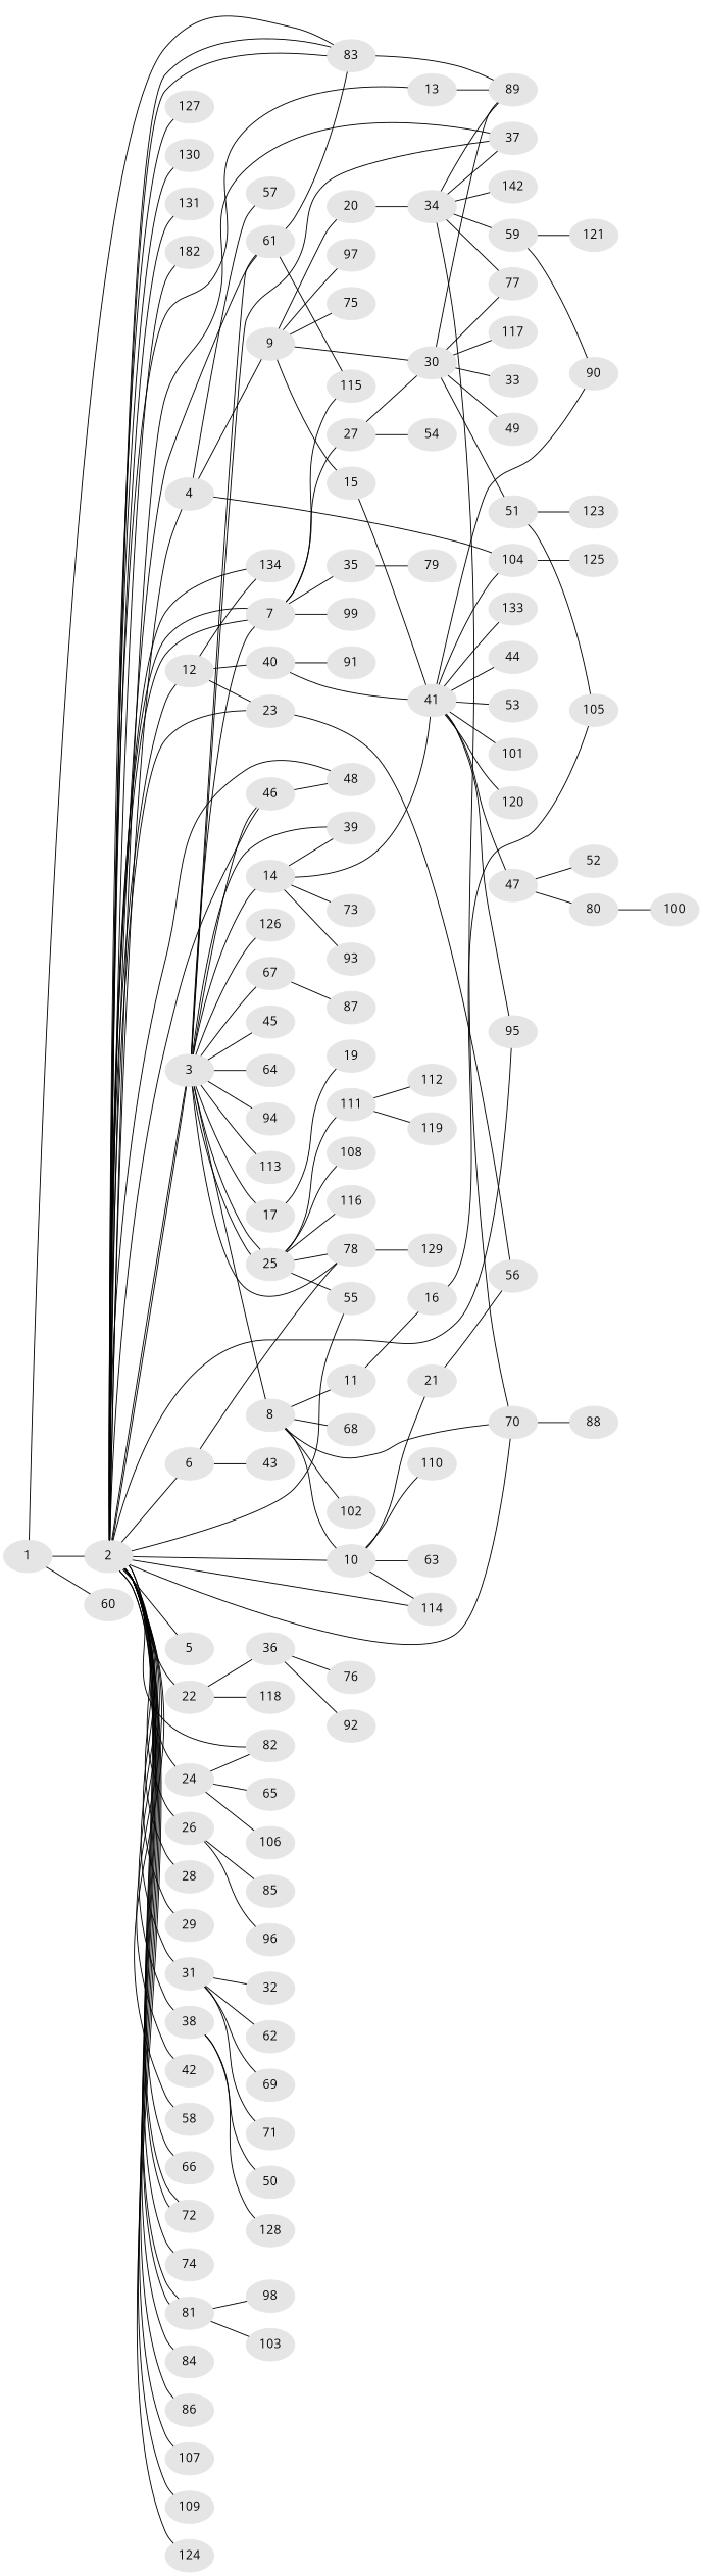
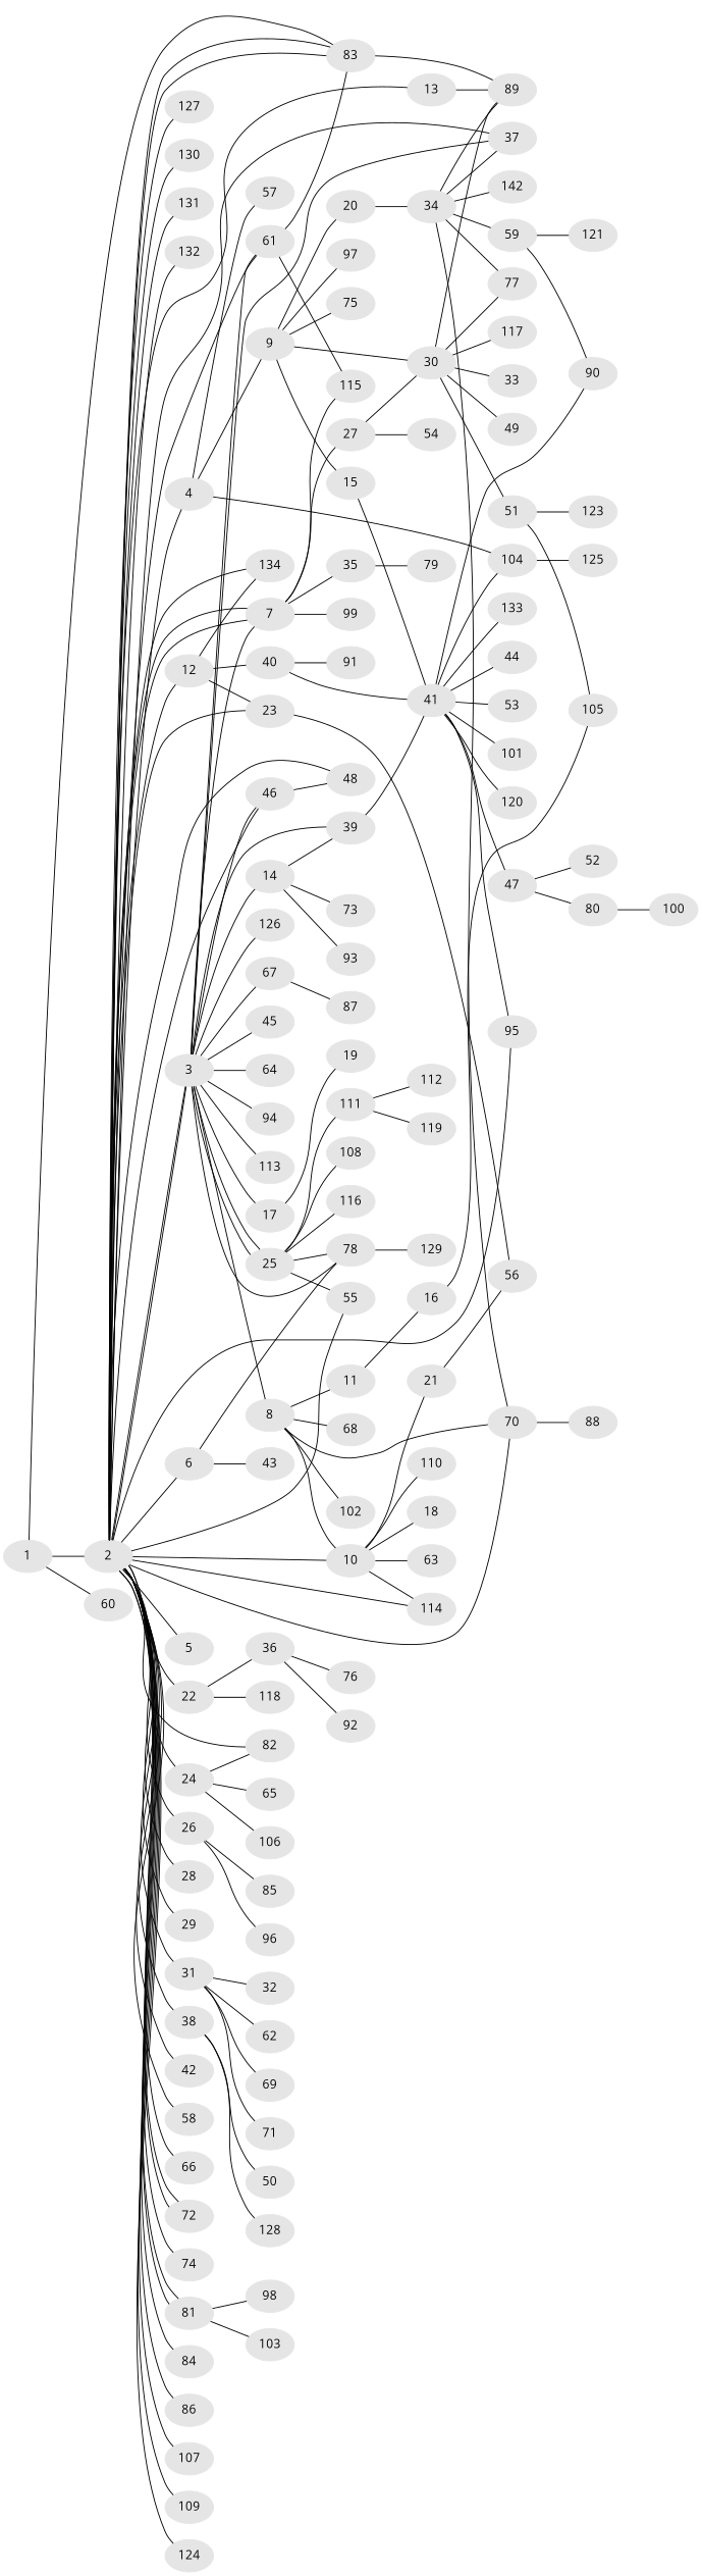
  graph {
    fontname="Open Sans"
    rankdir=LR
    node [color=gray90 fontname="Open Sans" style=filled]
    edge [fontname="Open Sans"]
    1
    2
    60
    83
    3
    4
    5
    6
    7
    10
    12
    13
    22
    23
    24
    26
    28
    29
    31
    37
    38
    42
    46
    48
    55
    58
    61
    66
    70
    72
    74
    81
    82
    84
    86
    95
    107
    109
    114
    124
    127
    130
    131
-   132 [label=182]
+   132
    134
    89
    8
    14
    17
    25
    39
    45
    64
    67
    78
    94
    113
    126
    9
    57
    104
    43
    27
    35
    99
    115
+   18
    21
    63
    110
    40
    36
    118
    56
    65
    106
    85
    96
    32
    62
    69
    71
    50
    128
    41
    44
    47
    53
    90
    101
    120
    133
    88
    98
    103
    11
    68
    102
    73
    93
    19
    108
    111
    116
    87
    129
    15
    20
    30
    75
    97
    125
    54
    79
    16
    34
    33
    49
    51
    77
    117
    105
    91
    59
    n125 [label=142]
    76
    92
    112
    119
    123
    121
    52
    80
    100
    1 -- 2
    1 -- 60
    1 -- 83
    2 -- 83
    2 -- 83
    2 -- 3
    2 -- 3
    2 -- 4
    2 -- 5
    2 -- 6
    2 -- 7
    2 -- 7
    2 -- 10
    2 -- 12
    2 -- 13
    2 -- 22
    2 -- 23
    2 -- 24
    2 -- 26
    2 -- 28
    2 -- 29
    2 -- 31
    2 -- 37
    2 -- 38
    2 -- 42
    2 -- 46
    2 -- 48
    2 -- 55
    2 -- 58
    2 -- 61
    2 -- 66
    2 -- 70
    2 -- 72
    2 -- 72
    2 -- 74
    2 -- 81
    2 -- 81
    2 -- 82
    2 -- 84
    2 -- 86
    2 -- 95
    2 -- 107
    2 -- 109
    2 -- 114
    2 -- 124
    2 -- 127
    2 -- 130
    2 -- 131
    2 -- 132
    2 -- 134
    83 -- 89
    3 -- 7
    3 -- 37
    3 -- 46
    3 -- 61
    3 -- 8
    3 -- 14
    3 -- 17
    3 -- 25
    3 -- 25
    3 -- 39
    3 -- 45
    3 -- 64
    3 -- 67
    3 -- 78
    3 -- 94
    3 -- 113
    3 -- 126
    4 -- 9
    4 -- 57
    4 -- 104
    6 -- 78
    6 -- 43
    7 -- 27
    7 -- 35
    7 -- 99
    7 -- 115
    10 -- 114
+   10 -- 18
    10 -- 21
    10 -- 63
    10 -- 110
    12 -- 23
    12 -- 134
    12 -- 40
    13 -- 89
    22 -- 36
    22 -- 118
    23 -- 56
    24 -- 82
    24 -- 65
    24 -- 106
    26 -- 85
    26 -- 96
    31 -- 32
    31 -- 62
    31 -- 69
    31 -- 71
    38 -- 50
    38 -- 128
    46 -- 48
    61 -- 83
    61 -- 115
    70 -- 88
    81 -- 98
    81 -- 103
    8 -- 10
    8 -- 70
    8 -- 11
    8 -- 68
    8 -- 102
    14 -- 39
-   14 -- 41
+   39 -- 41
    14 -- 73
    14 -- 93
    17 -- 19
    25 -- 55
    25 -- 78
    25 -- 108
    25 -- 111
    25 -- 116
    67 -- 87
    78 -- 129
    9 -- 15
    9 -- 20
    9 -- 30
    9 -- 75
    9 -- 97
    104 -- 125
    27 -- 30
    27 -- 54
    35 -- 79
    21 -- 56
    40 -- 41
    40 -- 91
    36 -- 76
    36 -- 92
    41 -- 95
    41 -- 104
    41 -- 44
    41 -- 47
    41 -- 53
    41 -- 90
    41 -- 101
    41 -- 120
    41 -- 133
    47 -- 52
    47 -- 80
    11 -- 16
    111 -- 112
    111 -- 119
    15 -- 41
    20 -- 34
    30 -- 89
    30 -- 33
    30 -- 49
    30 -- 51
    30 -- 77
    30 -- 117
    16 -- 105
    34 -- 37
    34 -- 70
    34 -- 89
    34 -- 77
    34 -- 59
    34 -- n125
    51 -- 105
    51 -- 123
    59 -- 90
    59 -- 121
    80 -- 100
  }
